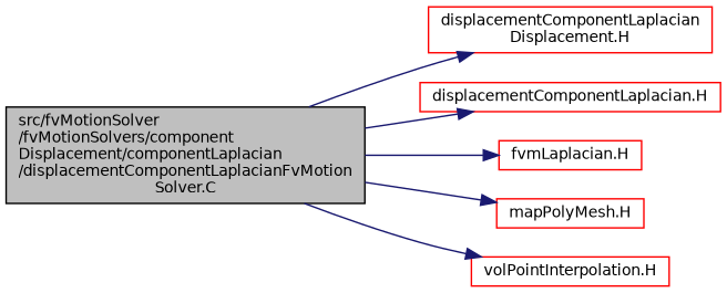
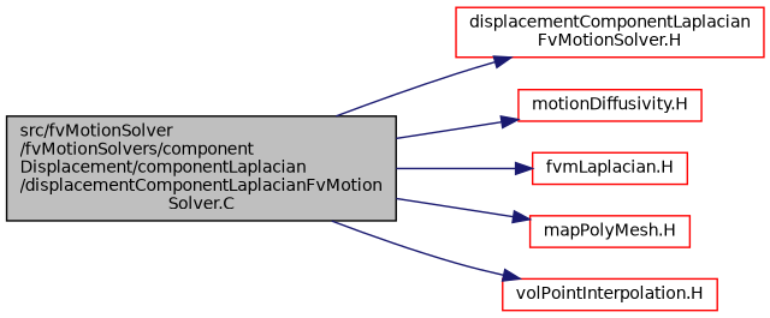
  digraph {
    rankdir=LR
    node [color=red fontname=Helvetica fontsize=10 shape=record]
    edge [color=midnightblue fontname=Helvetica fontsize=10 labelfontname=Helvetica labelfontsize=10 style=solid]
    n1 [color=black fillcolor=grey75 fontcolor=black height=0.2 label="src/fvMotionSolver\l/fvMotionSolvers/component\lDisplacement/componentLaplacian\l/displacementComponentLaplacianFvMotion\lSolver.C" style=filled width=0.4]
-   n2 [height=0.2 label="displacementComponentLaplacian\lDisplacement.H" width=0.4]
-   n3 [height=0.2 label="displacementComponentLaplacian.H" width=0.4]
+   n2 [height=0.2 label="displacementComponentLaplacian\lFvMotionSolver.H" width=0.4]
+   n3 [height=0.2 label="motionDiffusivity.H" width=0.4]
    n4 [height=0.2 label="fvmLaplacian.H" width=0.4]
    n5 [height=0.2 label="mapPolyMesh.H" width=0.4]
    n6 [height=0.2 label="volPointInterpolation.H" width=0.4]
    n1 -> n2
    n1 -> n3
    n1 -> n4
    n1 -> n5
    n1 -> n6
  }
